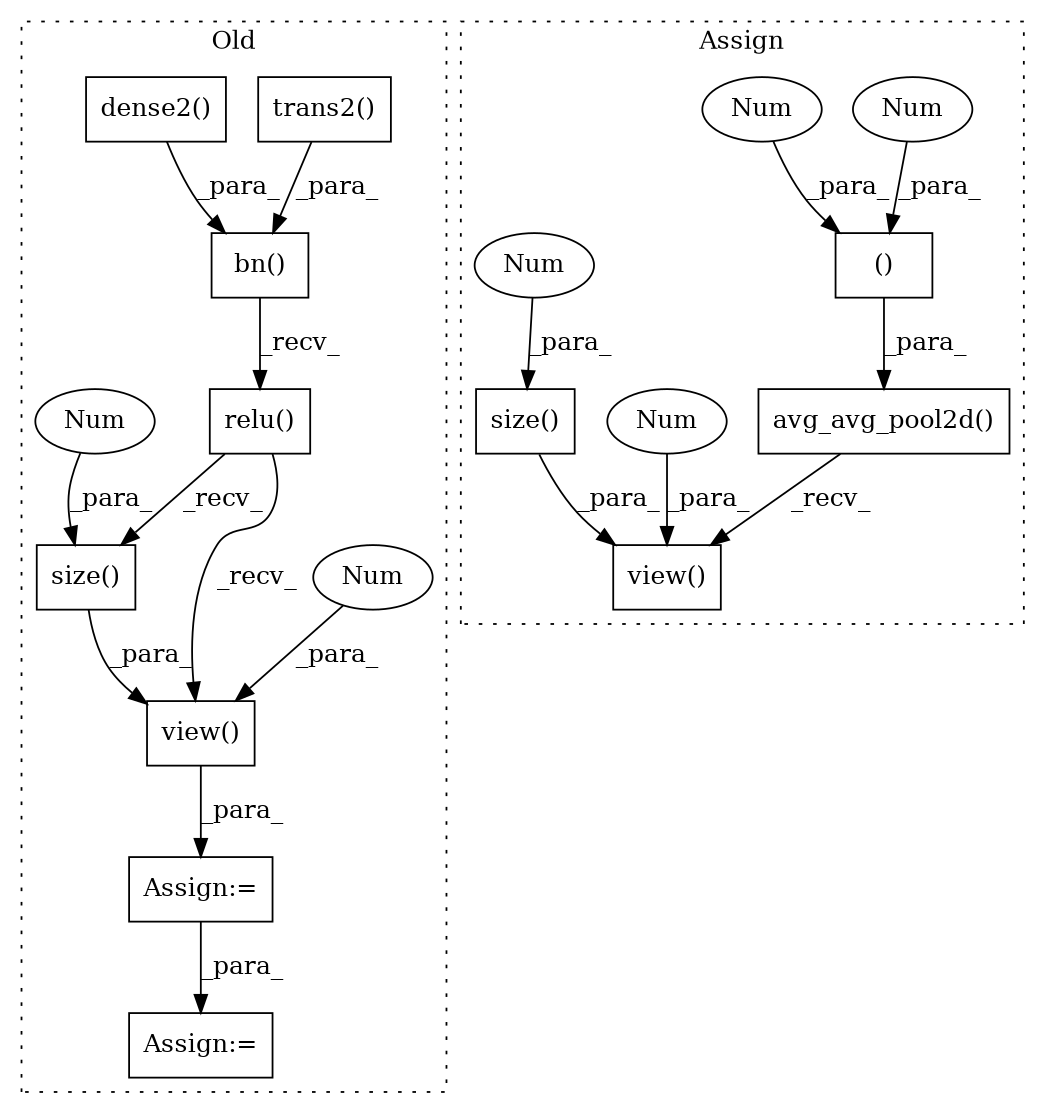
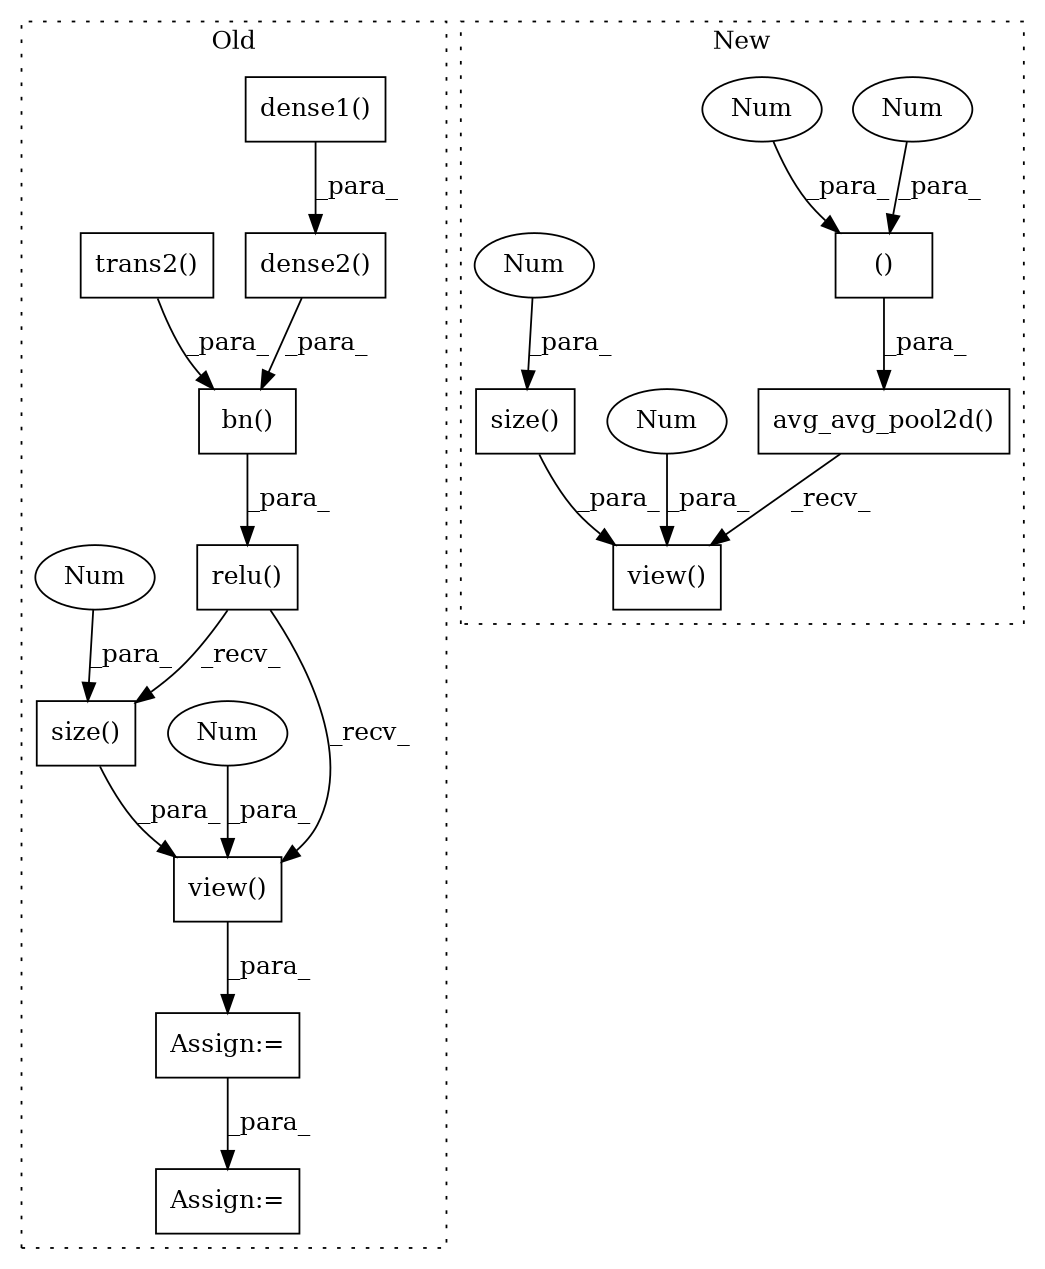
  digraph {
    node [a=75 l=1 shape=box]
+   n1 [l="12,1" label="dense1()" s="4385,4398"]
    n2 [l="10,1" label="relu()" s="4505,4516"]
    n3 [l="12,1" label="trans2()" s="4414,4440"]
    n4 [l="8,1" label="bn()" s="4482,4491"]
    n5 [l="7,1" label="view()" s="4559,4579"]
    n6 [a=76 l=2 label=Num s=4577 shape=ellipse]
    n7 [l="12,1" label="dense2()" s="4426,4439"]
    n8 [a=68 l=3 label="Assign:=" s=4590]
    n9 [l="7,1" label="size()" s="4566,4574"]
    n10 [a=76 label=Num s=4573 shape=ellipse]
    n11 [a=68 l=3 label="Assign:=" s=4556]
    n12 [a=54 l=3 label="()" s=5170]
    n13 [a=76 label=Num s=5172 shape=ellipse]
    n14 [a=76 label=Num s=5169 shape=ellipse]
    n15 [l="22,1" label="avg_avg_pool2d()" s="5141,5174"]
    n16 [l="40,1" label="view()" s="5141,5201"]
    n17 [a=76 l=2 label=Num s=5199 shape=ellipse]
    n18 [l="14,1" label="size()" s="5181,5196"]
    n19 [a=76 label=Num s=5195 shape=ellipse]
    subgraph cluster_1 {
      label=Old
      style=dotted
+     n1
      n2
      n3
      n4
      n5
      n6
      n7
      n8
      n9
      n10
      n11
    }
    subgraph cluster_2 {
-     label=Assign
+     label=New
      style=dotted
      n12
      n13
      n14
      n15
      n16
      n17
      n18
      n19
    }
+   n1 -> n7 [label=_para_]
    n2 -> n5 [label=_recv_]
    n2 -> n9 [label=_recv_]
    n3 -> n4 [label=_para_]
-   n4 -> n2 [label=_recv_]
+   n4 -> n2 [label=_para_]
    n5 -> n11 [label=_para_]
    n6 -> n5 [label=_para_]
    n7 -> n4 [label=_para_]
    n9 -> n5 [label=_para_]
    n10 -> n9 [label=_para_]
    n11 -> n8 [label=_para_]
    n12 -> n15 [label=_para_]
    n13 -> n12 [label=_para_]
    n14 -> n12 [label=_para_]
    n15 -> n16 [label=_recv_]
    n17 -> n16 [label=_para_]
    n18 -> n16 [label=_para_]
    n19 -> n18 [label=_para_]
  }
